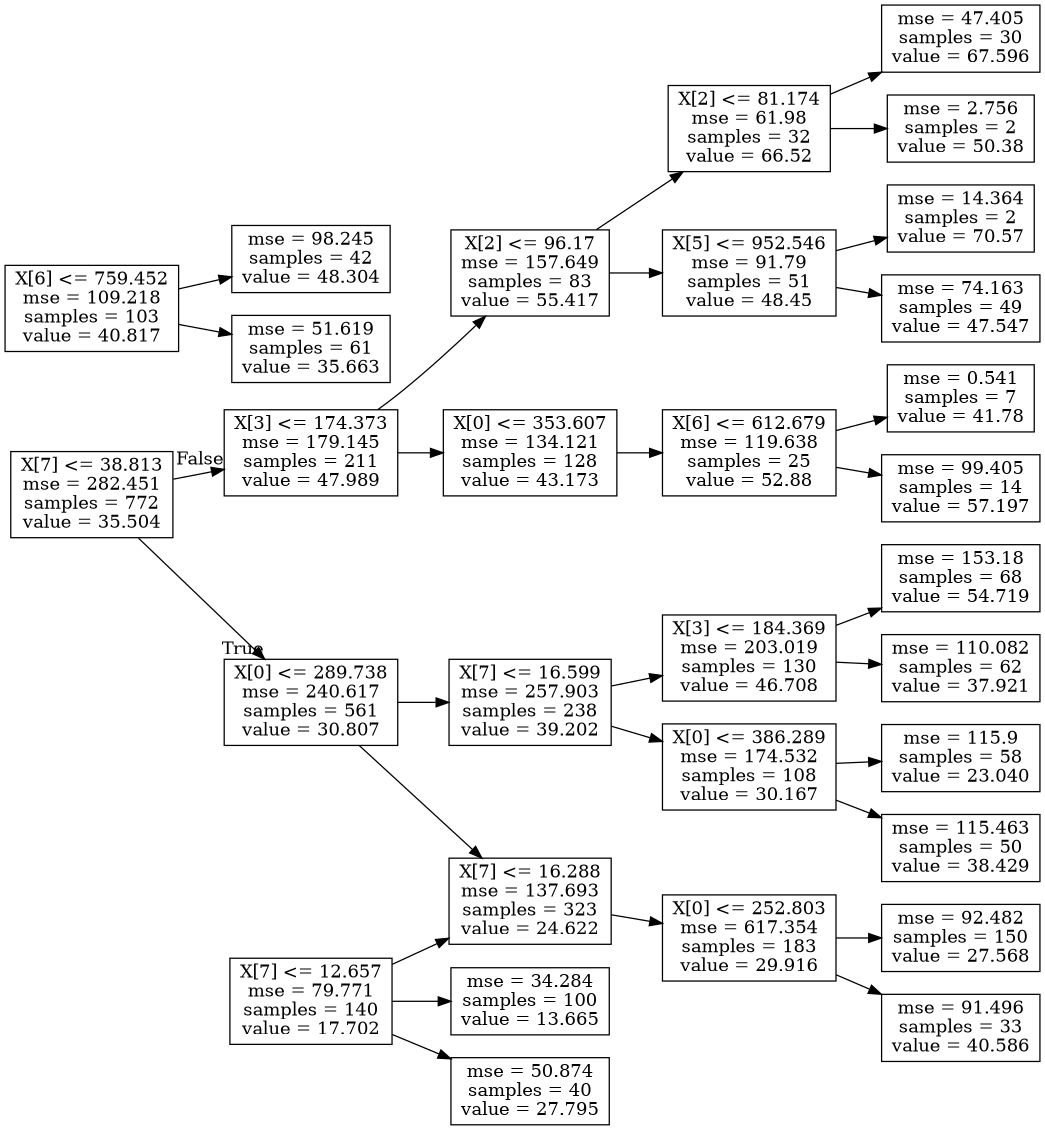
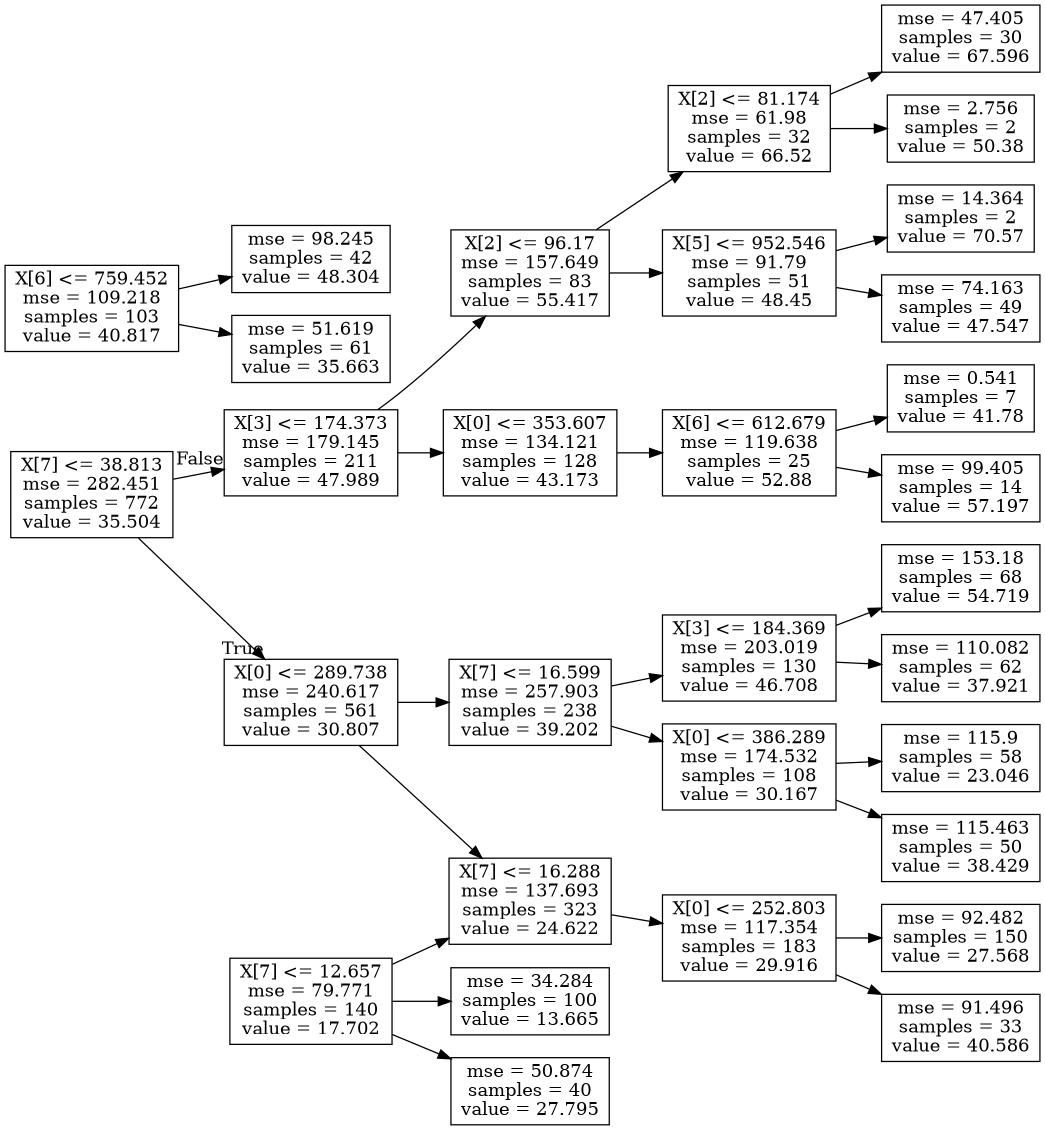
  digraph {
    rankdir=LR
    node [shape=box]
    n1 [label="X[7] <= 38.813\nmse = 282.451\nsamples = 772\nvalue = 35.504"]
    n2 [label="X[0] <= 289.738\nmse = 240.617\nsamples = 561\nvalue = 30.807"]
    n3 [label="X[3] <= 174.373\nmse = 179.145\nsamples = 211\nvalue = 47.989"]
    n4 [label="X[7] <= 16.288\nmse = 137.693\nsamples = 323\nvalue = 24.622"]
    n5 [label="X[7] <= 16.599\nmse = 257.903\nsamples = 238\nvalue = 39.202"]
    n6 [label="X[2] <= 96.17\nmse = 157.649\nsamples = 83\nvalue = 55.417"]
    n7 [label="X[0] <= 353.607\nmse = 134.121\nsamples = 128\nvalue = 43.173"]
-   n8 [label="X[0] <= 252.803\nmse = 617.354\nsamples = 183\nvalue = 29.916"]
+   n8 [label="X[0] <= 252.803\nmse = 117.354\nsamples = 183\nvalue = 29.916"]
    n9 [label="X[0] <= 386.289\nmse = 174.532\nsamples = 108\nvalue = 30.167"]
    n10 [label="X[3] <= 184.369\nmse = 203.019\nsamples = 130\nvalue = 46.708"]
    n11 [label="X[7] <= 12.657\nmse = 79.771\nsamples = 140\nvalue = 17.702"]
    n12 [label="mse = 34.284\nsamples = 100\nvalue = 13.665"]
    n13 [label="mse = 50.874\nsamples = 40\nvalue = 27.795"]
    n14 [label="mse = 92.482\nsamples = 150\nvalue = 27.568"]
    n15 [label="mse = 91.496\nsamples = 33\nvalue = 40.586"]
-   n16 [label="mse = 115.9\nsamples = 58\nvalue = 23.040"]
+   n16 [label="mse = 115.9\nsamples = 58\nvalue = 23.046"]
    n17 [label="mse = 115.463\nsamples = 50\nvalue = 38.429"]
    n18 [label="mse = 153.18\nsamples = 68\nvalue = 54.719"]
    n19 [label="mse = 110.082\nsamples = 62\nvalue = 37.921"]
    n20 [label="X[2] <= 81.174\nmse = 61.98\nsamples = 32\nvalue = 66.52"]
    n21 [label="X[5] <= 952.546\nmse = 91.79\nsamples = 51\nvalue = 48.45"]
    n22 [label="X[6] <= 612.679\nmse = 119.638\nsamples = 25\nvalue = 52.88"]
    n23 [label="mse = 47.405\nsamples = 30\nvalue = 67.596"]
    n24 [label="mse = 2.756\nsamples = 2\nvalue = 50.38"]
    n25 [label="mse = 14.364\nsamples = 2\nvalue = 70.57"]
    n26 [label="mse = 74.163\nsamples = 49\nvalue = 47.547"]
    n27 [label="X[6] <= 759.452\nmse = 109.218\nsamples = 103\nvalue = 40.817"]
    n28 [label="mse = 98.245\nsamples = 42\nvalue = 48.304"]
    n29 [label="mse = 51.619\nsamples = 61\nvalue = 35.663"]
    n30 [label="mse = 0.541\nsamples = 7\nvalue = 41.78"]
    n31 [label="mse = 99.405\nsamples = 14\nvalue = 57.197"]
    n1 -> n2 [headlabel=True labelangle=45 labeldistance=2.5]
    n1 -> n3 [headlabel=False labelangle=-45 labeldistance=2.5]
    n2 -> n4
    n2 -> n5
    n3 -> n6
    n3 -> n7
    n4 -> n8
    n5 -> n9
    n5 -> n10
    n6 -> n20
    n6 -> n21
    n7 -> n22
    n8 -> n14
    n8 -> n15
    n9 -> n16
    n9 -> n17
    n10 -> n18
    n10 -> n19
    n11 -> n4
    n11 -> n12
    n11 -> n13
    n20 -> n23
    n20 -> n24
    n21 -> n25
    n21 -> n26
    n22 -> n30
    n22 -> n31
    n27 -> n28
    n27 -> n29
  }
